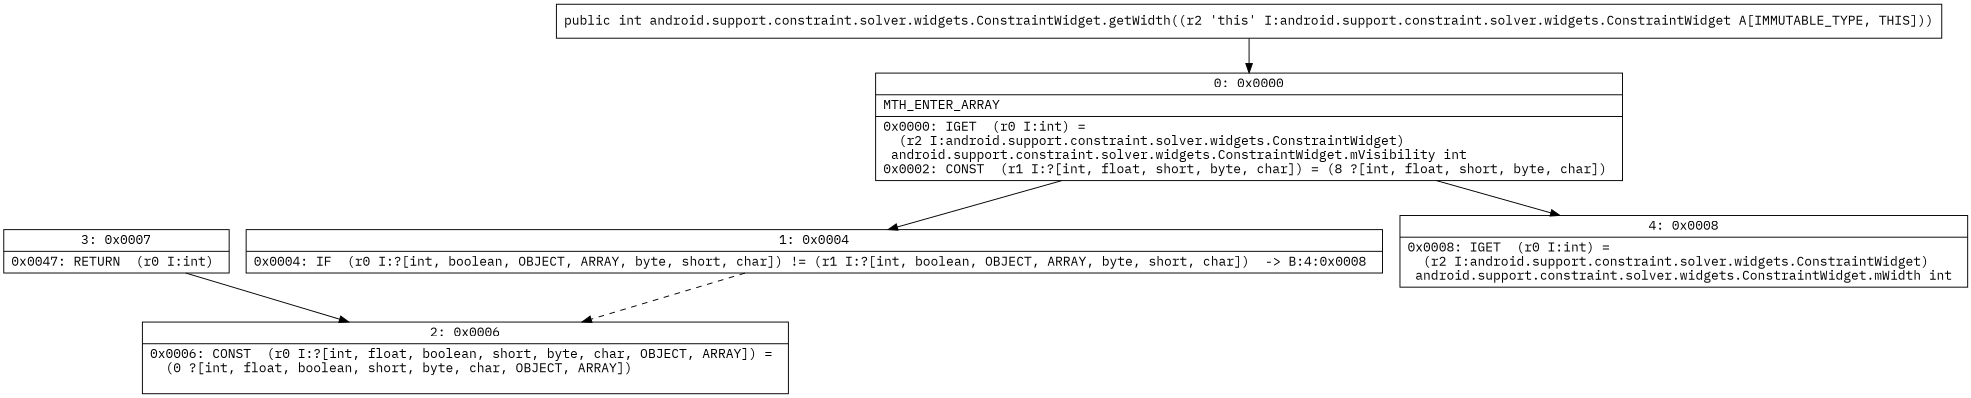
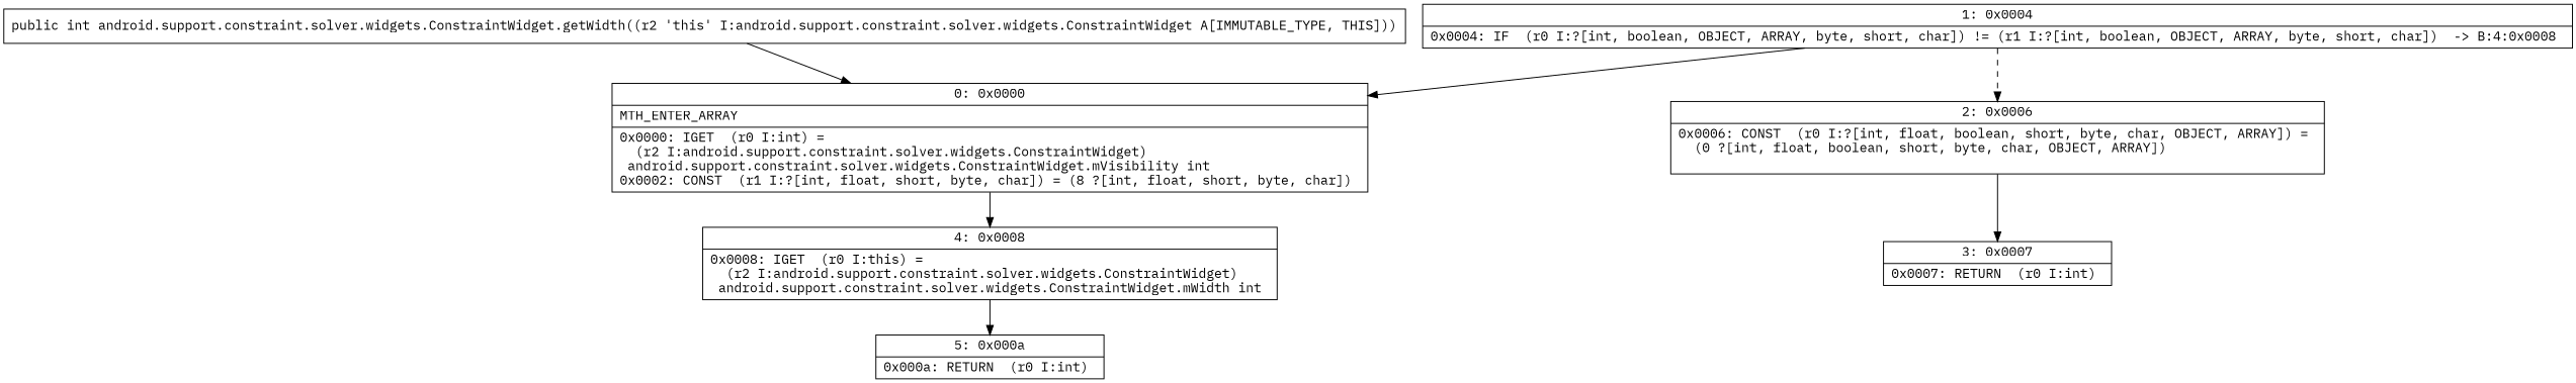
  digraph {
    fontname="IBM Plex Mono"
    node [fontname="IBM Plex Mono" shape=record]
    edge [fontname="IBM Plex Mono"]
    n1 [label="{0\:\ 0x0000|MTH_ENTER_ARRAY\l|0x0000: IGET  (r0 I:int) = \l  (r2 I:android.support.constraint.solver.widgets.ConstraintWidget)\l android.support.constraint.solver.widgets.ConstraintWidget.mVisibility int \l0x0002: CONST  (r1 I:?[int, float, short, byte, char]) = (8 ?[int, float, short, byte, char]) \l}"]
    n2 [label="{1\:\ 0x0004|0x0004: IF  (r0 I:?[int, boolean, OBJECT, ARRAY, byte, short, char]) != (r1 I:?[int, boolean, OBJECT, ARRAY, byte, short, char])  \-\> B:4:0x0008 \l}"]
-   n3 [label="{4\:\ 0x0008|0x0008: IGET  (r0 I:int) = \l  (r2 I:android.support.constraint.solver.widgets.ConstraintWidget)\l android.support.constraint.solver.widgets.ConstraintWidget.mWidth int \l}"]
+   n3 [label="{4\:\ 0x0008|0x0008: IGET  (r0 I:this) = \l  (r2 I:android.support.constraint.solver.widgets.ConstraintWidget)\l android.support.constraint.solver.widgets.ConstraintWidget.mWidth int \l}"]
    n4 [label="{2\:\ 0x0006|0x0006: CONST  (r0 I:?[int, float, boolean, short, byte, char, OBJECT, ARRAY]) = \l  (0 ?[int, float, boolean, short, byte, char, OBJECT, ARRAY])\l \l}"]
-   n5 [label="{3\:\ 0x0007|0x0047: RETURN  (r0 I:int) \l}"]
+   n5 [label="{3\:\ 0x0007|0x0007: RETURN  (r0 I:int) \l}"]
+   n6 [label="{5\:\ 0x000a|0x000a: RETURN  (r0 I:int) \l}"]
    n7 [label="{public int android.support.constraint.solver.widgets.ConstraintWidget.getWidth((r2 'this' I:android.support.constraint.solver.widgets.ConstraintWidget A[IMMUTABLE_TYPE, THIS])) }"]
-   n1 -> n2
+   n2 -> n1
    n1 -> n3
    n2 -> n4 [style=dashed]
-   n5 -> n4
+   n3 -> n6
+   n4 -> n5
    n7 -> n1
  }
